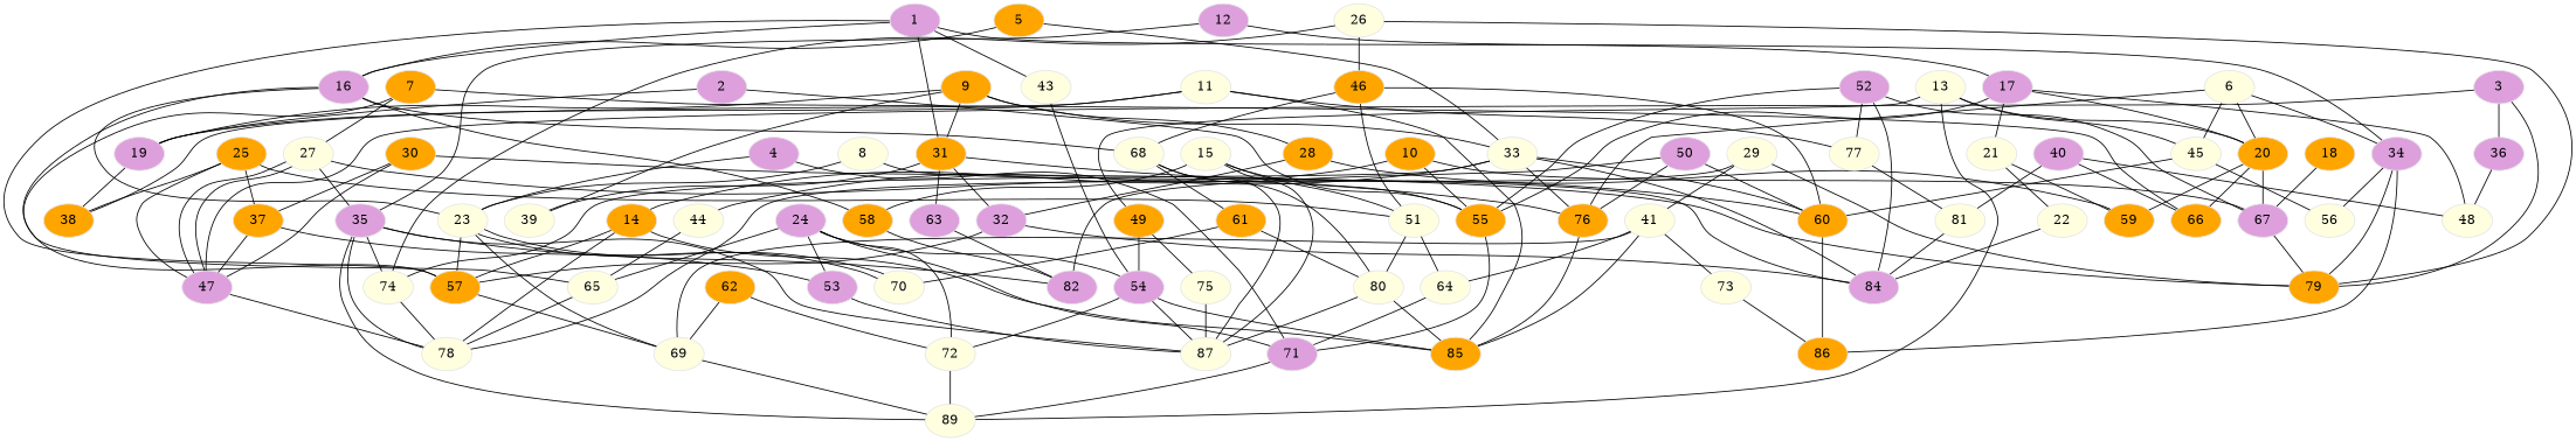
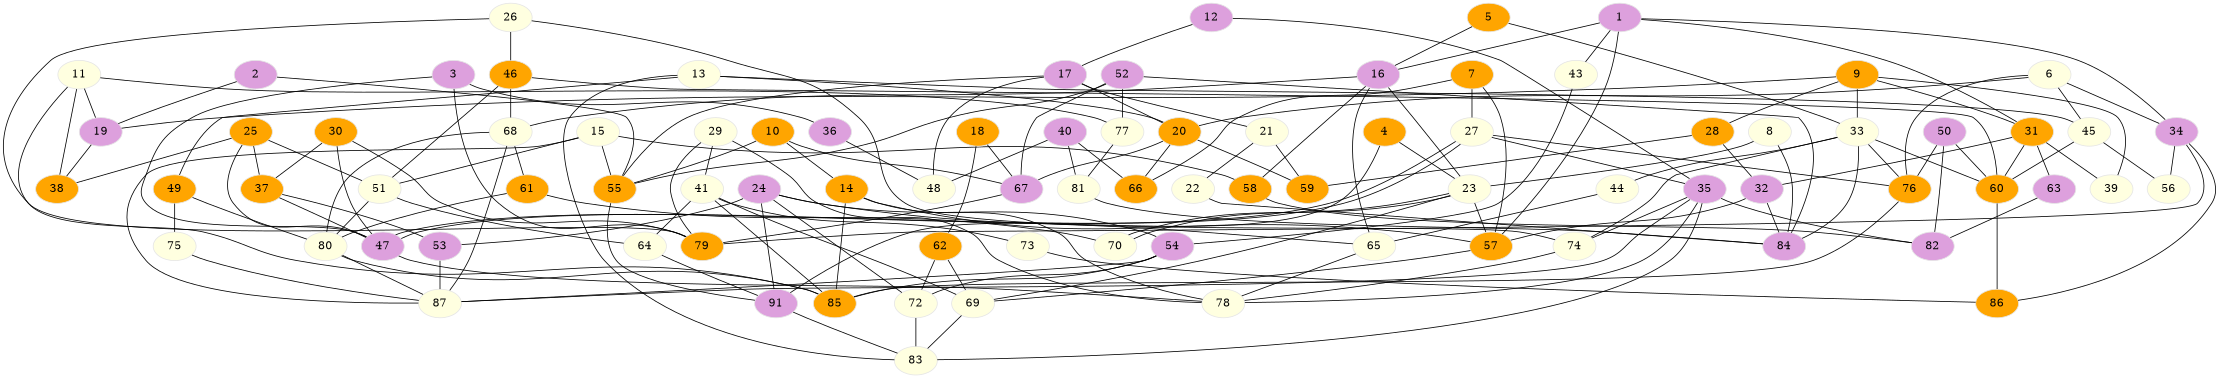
  graph {
    node [color=gray90 fillcolor=lightyellow style=filled]
    1 [fillcolor=plum]
    16 [fillcolor=plum]
    31 [fillcolor=orange]
    34 [fillcolor=plum]
    43
    57 [fillcolor=orange]
    23
    58 [fillcolor=orange]
    65
    68
    39
    60 [fillcolor=orange]
    32 [fillcolor=plum]
    63 [fillcolor=plum]
    79 [fillcolor=orange]
    56
    86 [fillcolor=orange]
    54 [fillcolor=plum]
    69
    2 [fillcolor=plum]
    19 [fillcolor=plum]
    55 [fillcolor=orange]
    38 [fillcolor=orange]
-   71 [fillcolor=plum]
+   71 [fillcolor=plum label=91]
    3 [fillcolor=plum]
    36 [fillcolor=plum]
    47 [fillcolor=plum]
    48
    78
-   4 [fillcolor=plum]
+   4 [fillcolor=orange]
    70
-   83 [label=89]
+   83
    5 [fillcolor=orange]
    33
    76 [fillcolor=orange]
    84 [fillcolor=plum]
    74
    44
    6
    20 [fillcolor=orange]
    45
    66 [fillcolor=orange]
    67 [fillcolor=plum]
    59 [fillcolor=orange]
    85 [fillcolor=orange]
    7 [fillcolor=orange]
    27
    35 [fillcolor=plum]
    8
    9 [fillcolor=orange]
    28 [fillcolor=orange]
    10 [fillcolor=orange]
    14 [fillcolor=orange]
    61 [fillcolor=orange]
    80
    11
    77
    81
    12 [fillcolor=plum]
    17 [fillcolor=plum]
    21
    87
    82 [fillcolor=plum]
    13
    49 [fillcolor=orange]
    75
    15
    51
    64
    22
    18 [fillcolor=orange]
    62 [fillcolor=orange]
    72
    24 [fillcolor=plum]
    53 [fillcolor=plum]
    25 [fillcolor=orange]
    37 [fillcolor=orange]
    26
    46 [fillcolor=orange]
    29
    41
    73
    30 [fillcolor=orange]
    40 [fillcolor=plum]
    50 [fillcolor=plum]
    52 [fillcolor=plum]
    1 -- 16
    1 -- 31
    1 -- 34
    1 -- 43
    1 -- 57
    16 -- 23
    16 -- 58
    16 -- 65
    16 -- 68
    31 -- 39
    31 -- 60
    31 -- 32
    31 -- 63
    34 -- 79
    34 -- 56
    34 -- 86
    43 -- 54
    57 -- 69
    23 -- 57
    23 -- 69
    23 -- 70
    23 -- 70
    58 -- 82
    65 -- 78
    68 -- 61
    68 -- 80
    68 -- 87
    60 -- 86
    32 -- 57
    32 -- 84
    63 -- 82
    54 -- 85
    54 -- 87
    54 -- 72
    69 -- 83
    2 -- 19
    2 -- 55
    19 -- 38
    55 -- 71
    71 -- 83
    3 -- 79
    3 -- 36
    3 -- 47
    36 -- 48
    47 -- 78
    4 -- 23
    4 -- 71
    5 -- 16
    5 -- 33
    33 -- 60
    33 -- 76
    33 -- 84
    33 -- 74
    33 -- 44
    76 -- 85
    74 -- 78
    44 -- 65
    6 -- 34
    6 -- 76
    6 -- 20
    6 -- 45
    20 -- 66
    20 -- 67
    20 -- 59
    45 -- 60
    45 -- 56
    67 -- 79
    7 -- 57
    7 -- 66
    7 -- 27
    27 -- 47
    27 -- 47
    27 -- 76
    27 -- 35
    35 -- 78
    35 -- 83
    35 -- 74
    35 -- 87
    35 -- 82
    8 -- 23
    8 -- 84
    9 -- 31
    9 -- 39
    9 -- 19
    9 -- 33
    9 -- 28
    28 -- 32
    28 -- 59
    10 -- 55
    10 -- 67
    10 -- 14
    14 -- 57
    14 -- 78
    14 -- 85
    61 -- 70
    61 -- 80
    80 -- 85
    80 -- 87
    11 -- 19
    11 -- 38
    11 -- 85
    11 -- 77
    77 -- 81
    81 -- 84
    12 -- 35
    12 -- 17
    17 -- 55
    17 -- 48
    17 -- 20
    17 -- 21
    21 -- 59
    21 -- 22
    13 -- 83
    13 -- 20
    13 -- 45
    13 -- 49
-   49 -- 54
+   49 -- 80
    49 -- 75
    75 -- 87
    15 -- 58
    15 -- 55
    15 -- 87
    15 -- 51
    51 -- 80
    51 -- 64
    64 -- 71
    22 -- 84
    18 -- 67
+   18 -- 62
    62 -- 69
    62 -- 72
    72 -- 83
    24 -- 65
    24 -- 54
    24 -- 71
    24 -- 72
    24 -- 53
    53 -- 87
    25 -- 38
    25 -- 47
    25 -- 51
    25 -- 37
    37 -- 47
    37 -- 53
    26 -- 79
    26 -- 74
    26 -- 46
    46 -- 68
    46 -- 60
    46 -- 51
    29 -- 79
    29 -- 78
    29 -- 41
    41 -- 69
    41 -- 85
    41 -- 64
    41 -- 73
    73 -- 86
    30 -- 79
    30 -- 47
    30 -- 37
    40 -- 48
    40 -- 66
    40 -- 81
    50 -- 60
    50 -- 76
    50 -- 82
    52 -- 55
    52 -- 84
    52 -- 67
    52 -- 77
  }
